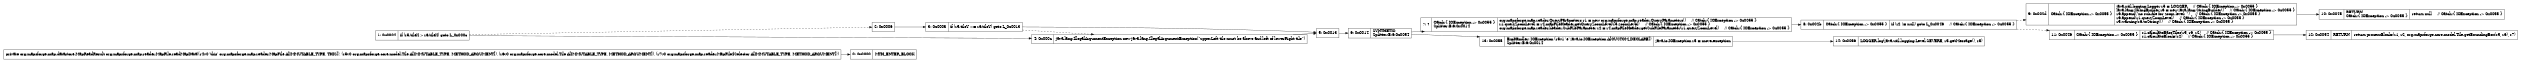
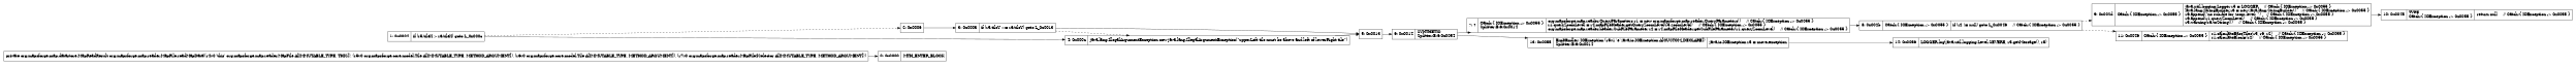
  digraph {
    rankdir=LR
    node [shape=record]
    n1 [label="{0\:\ 0x0000|MTH_ENTER_BLOCK\l}"]
    n2 [label="{1\:\ 0x0004|if (r5.tileX \> r6.tileX) goto L_0x000c\l}"]
    n3 [label="{2\:\ 0x0006}"]
    n4 [label="{4\:\ 0x000c|java.lang.IllegalArgumentException new java.lang.IllegalArgumentException(\"upperLeft tile must be above and left of lowerRight tile\")\l}"]
    n5 [label="{3\:\ 0x000a|if (r5.tileY \<= r6.tileY) goto L_0x0013\l}"]
    n6 [label="{5\:\ 0x0013}"]
    n7 [label="{6\:\ 0x0014|SYNTHETIC\lSplitter:B:6:0x0054\l}"]
    n8 [label="{7\:\ ?|Catch:\{ IOException \-\> 0x0055 \}\lSplitter:B:6:0x0014\l|org.mapsforge.map.reader.QueryParameters r1 = new org.mapsforge.map.reader.QueryParameters()     \/\/ Catch:\{ IOException \-\> 0x0055 \}\lr1.queryZoomLevel = r4.mapFileHeader.getQueryZoomLevel(r5.zoomLevel)     \/\/ Catch:\{ IOException \-\> 0x0055 \}\lorg.mapsforge.map.reader.header.SubFileParameter r2 = r4.mapFileHeader.getSubFileParameter(r1.queryZoomLevel)     \/\/ Catch:\{ IOException \-\> 0x0055 \}\l}"]
    n9 [label="{13\:\ 0x0055|ExcHandler: IOException (r5v1 'e' java.io.IOException A[CUSTOM_DECLARE])\lSplitter:B:6:0x0014\l|java.io.IOException r5 = move\-exception\l}"]
    n10 [label="{8\:\ 0x002b|Catch:\{ IOException \-\> 0x0055 \}\l|if (r2 != null) goto L_0x0046     \/\/ Catch:\{ IOException \-\> 0x0055 \}\l}"]
    n11 [label="{14\:\ 0x0056|LOGGER.log(java.util.logging.Level.SEVERE, r5.getMessage(), r5)\l}"]
    n12 [label="{9\:\ 0x002d|Catch:\{ IOException \-\> 0x0055 \}\l|java.util.logging.Logger r5 = LOGGER     \/\/ Catch:\{ IOException \-\> 0x0055 \}\ljava.lang.StringBuilder r6 = new java.lang.StringBuilder()     \/\/ Catch:\{ IOException \-\> 0x0055 \}\lr6.append(\"no sub\-file for zoom level: \")     \/\/ Catch:\{ IOException \-\> 0x0055 \}\lr6.append(r1.queryZoomLevel)     \/\/ Catch:\{ IOException \-\> 0x0055 \}\lr5.warning(r6.toString())     \/\/ Catch:\{ IOException \-\> 0x0055 \}\l}"]
    n13 [label="{11\:\ 0x0046|Catch:\{ IOException \-\> 0x0055 \}\l|r1.calculateBaseTiles(r5, r6, r2)     \/\/ Catch:\{ IOException \-\> 0x0055 \}\lr1.calculateBlocks(r2)     \/\/ Catch:\{ IOException \-\> 0x0055 \}\l}"]
-   n14 [label="{10\:\ 0x0045|RETURN\lCatch:\{ IOException \-\> 0x0055 \}\l|return null     \/\/ Catch:\{ IOException \-\> 0x0055 \}\l}"]
-   n15 [label="{12\:\ 0x0054|RETURN\l|return processBlocks(r1, r2, org.mapsforge.core.model.Tile.getBoundingBox(r5, r6), r7)\l}"]
+   n14 [label="{10\:\ 0x0045|TYPE\lCatch:\{ IOException \-\> 0x0055 \}\l|return null     \/\/ Catch:\{ IOException \-\> 0x0055 \}\l}"]
    n16 [label="{private org.mapsforge.map.datastore.MapReadResult org.mapsforge.map.reader.MapFile.readMapData((r4v0 'this' org.mapsforge.map.reader.MapFile A[IMMUTABLE_TYPE, THIS]), (r5v0 org.mapsforge.core.model.Tile A[IMMUTABLE_TYPE, METHOD_ARGUMENT]), (r6v0 org.mapsforge.core.model.Tile A[IMMUTABLE_TYPE, METHOD_ARGUMENT]), (r7v0 org.mapsforge.map.reader.MapFile$Selector A[IMMUTABLE_TYPE, METHOD_ARGUMENT])) }"]
    n2 -> n3 [style=dashed]
    n2 -> n4
    n3 -> n5
    n4 -> n6
    n5 -> n4 [style=dashed]
    n5 -> n6
    n6 -> n7
    n7 -> n8
    n7 -> n9
    n8 -> n10
    n9 -> n11
    n10 -> n12 [style=dashed]
    n10 -> n13 [style=dashed]
    n12 -> n14
-   n13 -> n15
    n16 -> n1
  }
